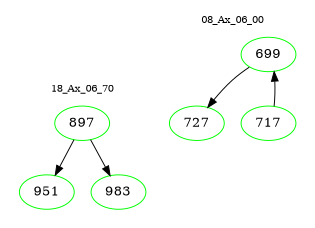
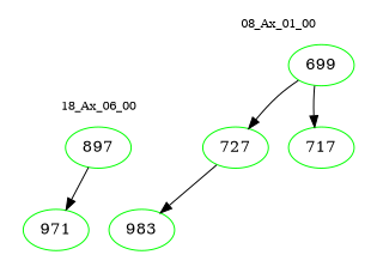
  digraph {
    node [color=green]
    edge [color=black]
    n1 [label=897]
-   n2 [label=951]
+   n2 [label=971]
    n3 [label=983]
    n4 [label=699]
    n5 [label=727]
    n6 [label=717]
    subgraph cluster_1 {
      color=white
      fontsize=10
-     label="18_Ax_06_70"
+     label="18_Ax_06_00"
      n1
      n2
      n3
    }
    subgraph cluster_2 {
      color=white
      fontsize=10
-     label="08_Ax_06_00"
+     label="08_Ax_01_00"
      n4
      n5
      n6
    }
    n1 -> n2
-   n1 -> n3
+   n5 -> n3
    n4 -> n5
-   n6 -> n4
+   n4 -> n6
  }
